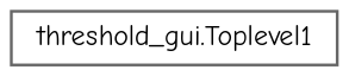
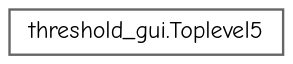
  digraph {
    rankdir=LR
    fontname="Comic Neue"
-   n1 [color=grey40 fillcolor=white fontname="Comic Neue" fontsize=10 height=0.2 label="threshold_gui.Toplevel1" shape=box style=filled width=0.4]
+   n1 [color=grey40 fillcolor=white fontname="Comic Neue" fontsize=10 height=0.2 label="threshold_gui.Toplevel5" shape=box style=filled width=0.4]
  }
